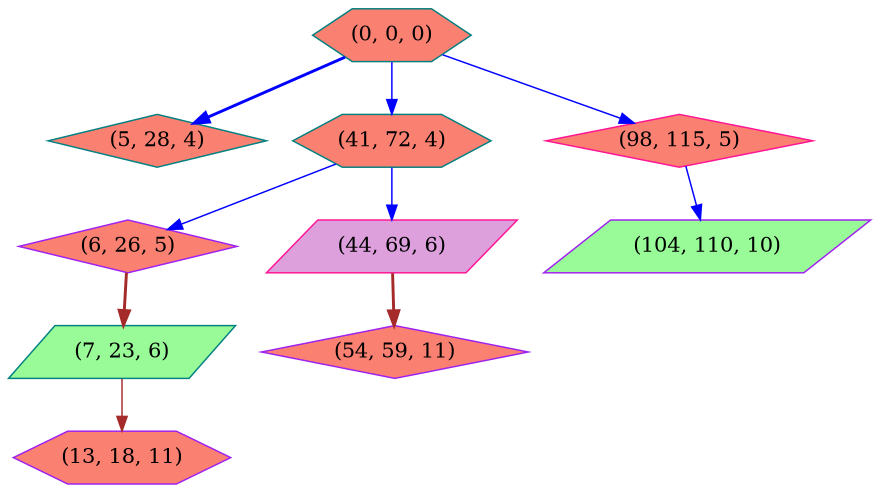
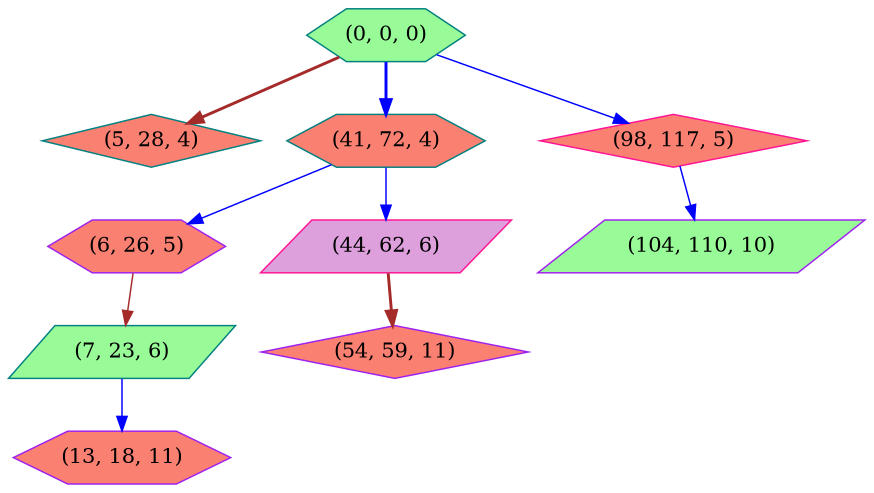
  digraph {
    node [color=teal fillcolor=salmon shape=diamond style=filled]
    edge [color=blue style=solid]
-   "(0, 0, 0)" [shape=hexagon]
+   "(0, 0, 0)" [fillcolor=palegreen shape=hexagon]
    "(5, 28, 4)"
    "(41, 72, 4)" [shape=hexagon]
-   "(98, 115, 5)" [color=deeppink]
-   "(6, 26, 5)" [color=purple]
-   "(44, 69, 6)" [color=deeppink fillcolor=plum shape=parallelogram]
+   "(98, 115, 5)" [color=deeppink label="(98, 117, 5)"]
+   "(6, 26, 5)" [color=purple shape=hexagon]
+   "(44, 69, 6)" [color=deeppink fillcolor=plum shape=parallelogram label="(44, 62, 6)"]
    "(104, 110, 10)" [color=purple fillcolor=palegreen shape=parallelogram]
    "(7, 23, 6)" [fillcolor=palegreen shape=parallelogram]
    "(13, 18, 11)" [color=purple shape=hexagon]
    "(54, 59, 11)" [color=purple]
-   "(0, 0, 0)" -> "(5, 28, 4)" [style=bold]
-   "(0, 0, 0)" -> "(41, 72, 4)"
+   "(0, 0, 0)" -> "(5, 28, 4)" [color=brown style=bold]
+   "(0, 0, 0)" -> "(41, 72, 4)" [style=bold]
    "(0, 0, 0)" -> "(98, 115, 5)"
    "(41, 72, 4)" -> "(6, 26, 5)"
    "(41, 72, 4)" -> "(44, 69, 6)"
    "(98, 115, 5)" -> "(104, 110, 10)"
-   "(6, 26, 5)" -> "(7, 23, 6)" [color=brown style=bold]
+   "(6, 26, 5)" -> "(7, 23, 6)" [color=brown]
    "(44, 69, 6)" -> "(54, 59, 11)" [color=brown style=bold]
-   "(7, 23, 6)" -> "(13, 18, 11)" [color=brown]
+   "(7, 23, 6)" -> "(13, 18, 11)"
  }
